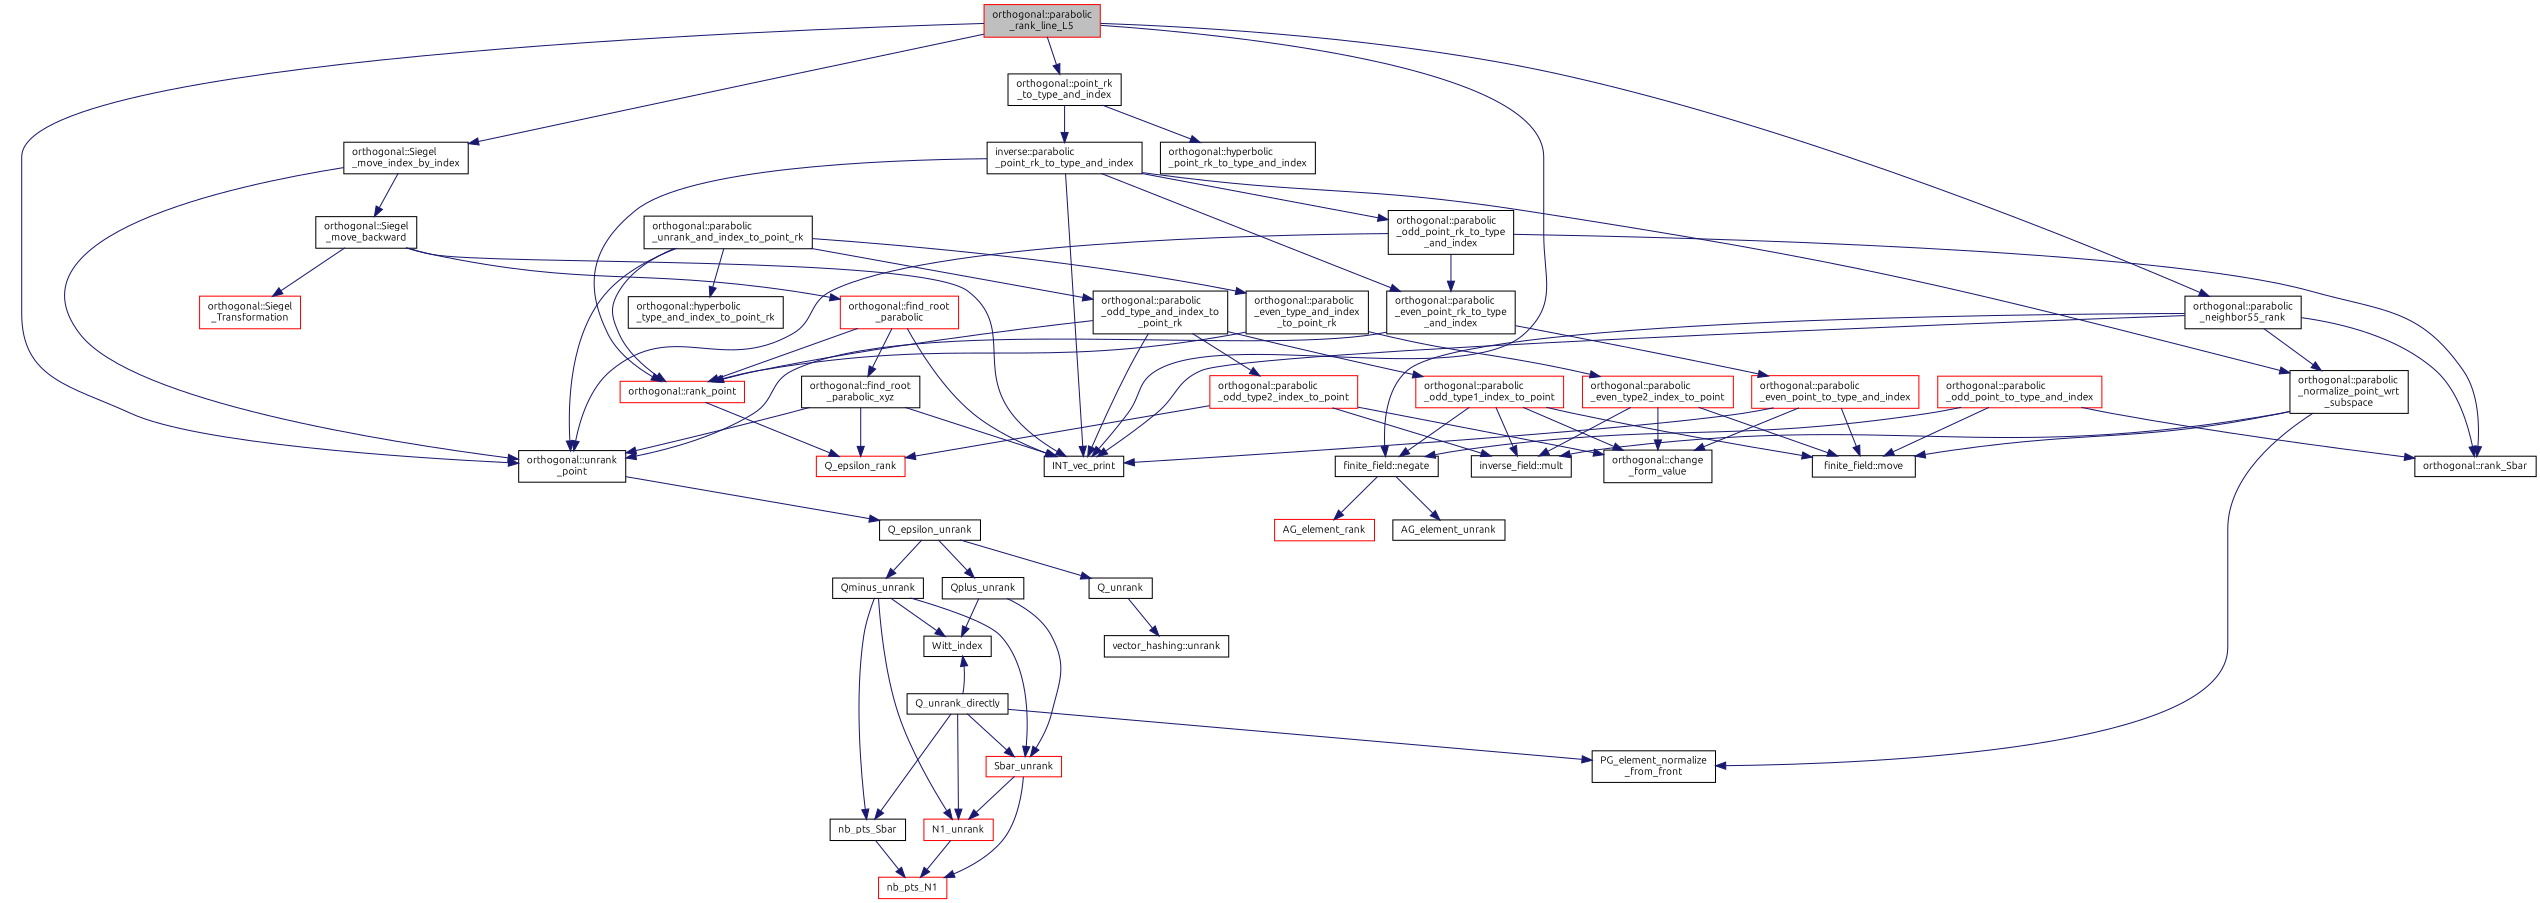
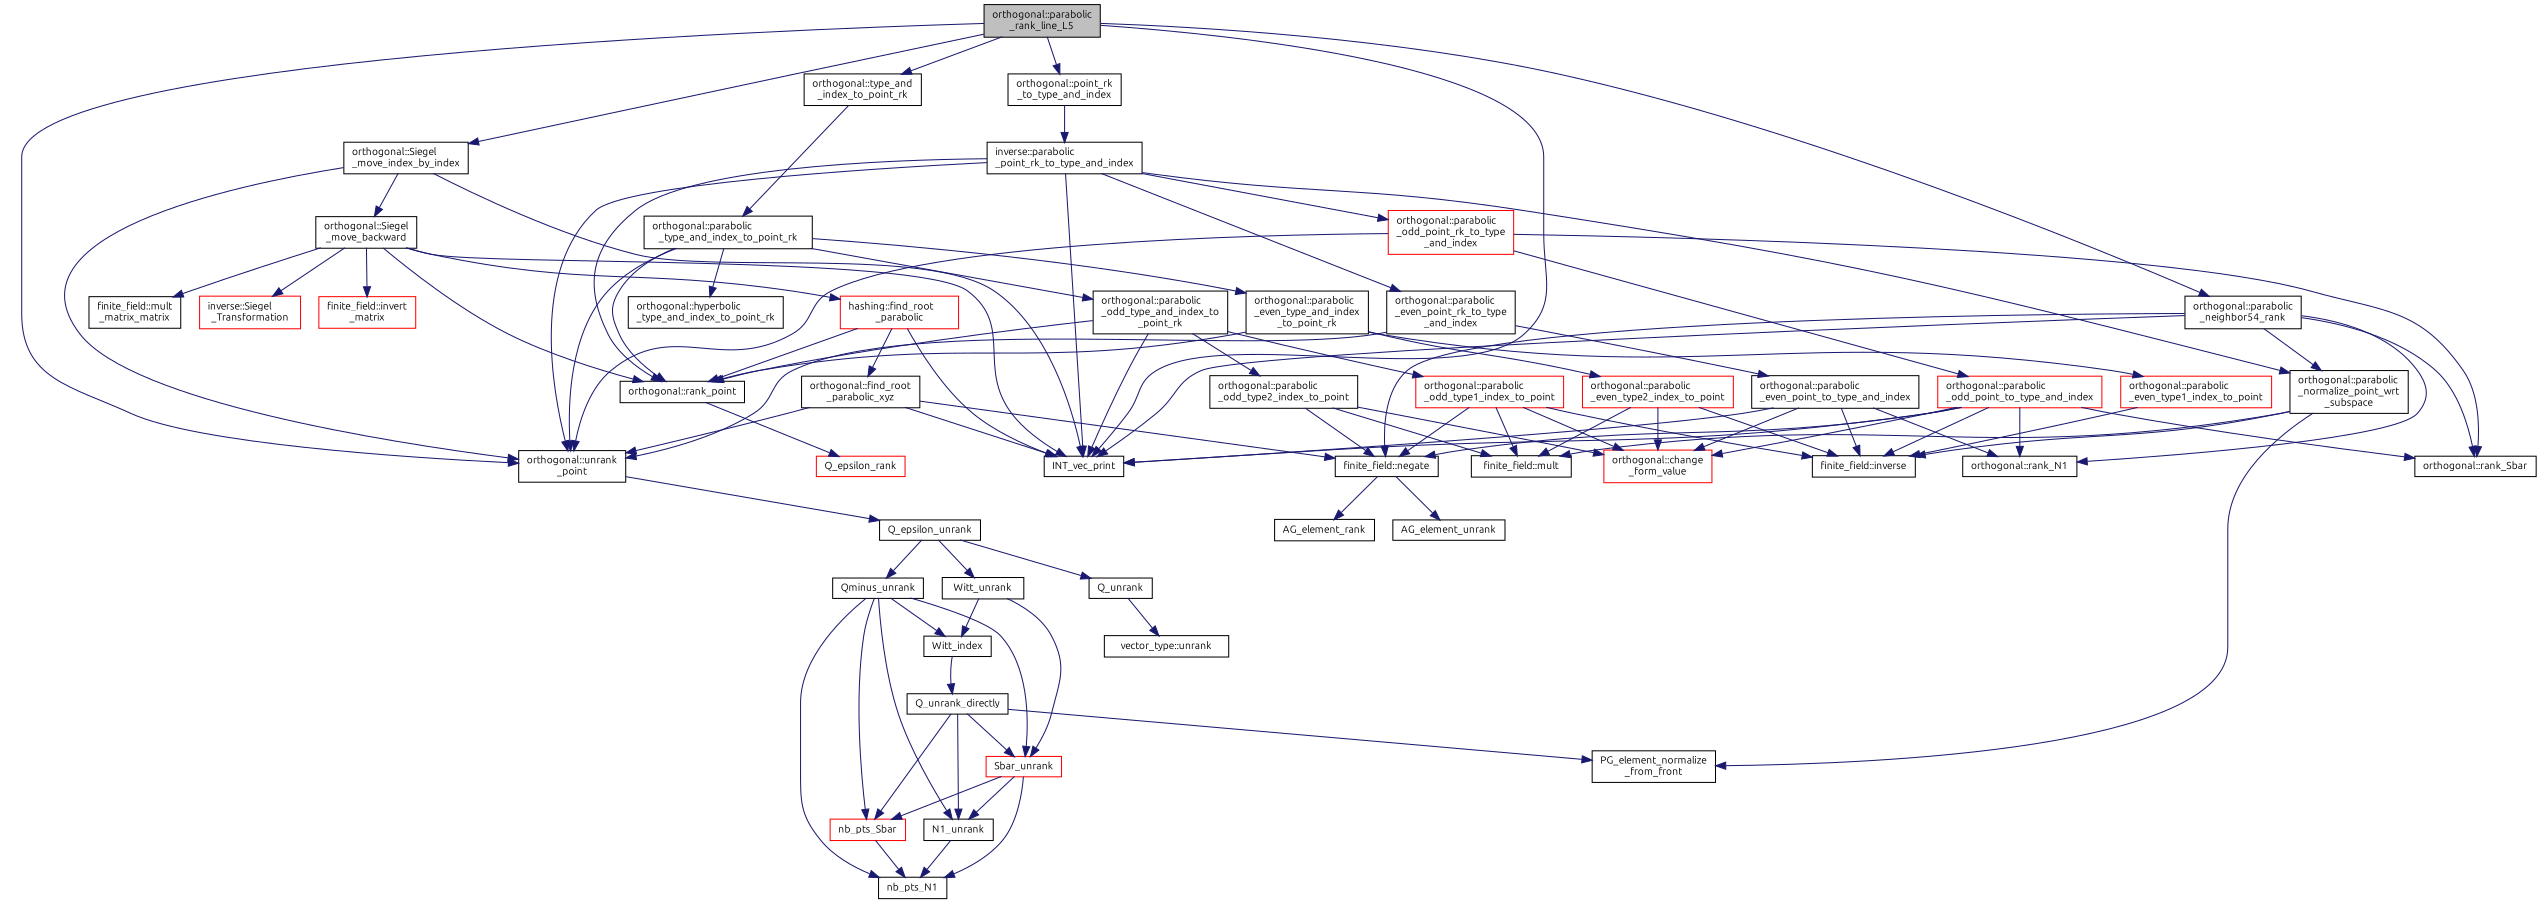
  digraph {
    fontname=Ubuntu
    rankdir=TB
    node [color=black fillcolor=white fontname=Ubuntu fontsize=10 shape=record style=filled]
    edge [color=midnightblue fontname=Ubuntu fontsize=10 labelfontname=Helvetica labelfontsize=10 style=solid]
-   n1 [color=red fillcolor=grey75 fontcolor=black height=0.2 label="orthogonal::parabolic\l_rank_line_L5" width=0.4]
+   n1 [fillcolor=grey75 fontcolor=black height=0.2 label="orthogonal::parabolic\l_rank_line_L5" width=0.4]
+   n2 [height=0.2 label="orthogonal::type_and\l_index_to_point_rk" width=0.4]
    n3 [height=0.2 label="orthogonal::unrank\l_point" width=0.4]
    n4 [height=0.2 label=INT_vec_print width=0.4]
    n5 [height=0.2 label="orthogonal::point_rk\l_to_type_and_index" width=0.4]
    n6 [height=0.2 label="orthogonal::Siegel\l_move_index_by_index" width=0.4]
-   n7 [height=0.2 label="orthogonal::parabolic\l_neighbor55_rank" width=0.4]
-   n8 [height=0.2 label="orthogonal::parabolic\l_unrank_and_index_to_point_rk" width=0.4]
+   n7 [height=0.2 label="orthogonal::parabolic\l_neighbor54_rank" width=0.4]
+   n8 [height=0.2 label="orthogonal::parabolic\l_type_and_index_to_point_rk" width=0.4]
    n9 [height=0.2 label=Q_epsilon_unrank width=0.4]
-   n10 [height=0.2 label="orthogonal::hyperbolic\l_point_rk_to_type_and_index" width=0.4]
    n11 [height=0.2 label="inverse::parabolic\l_point_rk_to_type_and_index" width=0.4]
    n12 [height=0.2 label="orthogonal::Siegel\l_move_backward" width=0.4]
    n13 [height=0.2 label="finite_field::negate" width=0.4]
    n14 [height=0.2 label="orthogonal::parabolic\l_normalize_point_wrt\l_subspace" width=0.4]
+   n15 [height=0.2 label="orthogonal::rank_N1" width=0.4]
    n16 [height=0.2 label="orthogonal::rank_Sbar" width=0.4]
    n17 [height=0.2 label="orthogonal::hyperbolic\l_type_and_index_to_point_rk" width=0.4]
-   n18 [color=red height=0.2 label="orthogonal::rank_point" width=0.4]
+   n18 [height=0.2 label="orthogonal::rank_point" width=0.4]
    n19 [height=0.2 label="orthogonal::parabolic\l_even_type_and_index\l_to_point_rk" width=0.4]
    n20 [height=0.2 label="orthogonal::parabolic\l_odd_type_and_index_to\l_point_rk" width=0.4]
    n21 [color=red height=0.2 label=Q_epsilon_rank width=0.4]
+   n22 [color=red height=0.2 label="orthogonal::parabolic\l_even_type1_index_to_point" width=0.4]
    n23 [color=red height=0.2 label="orthogonal::parabolic\l_even_type2_index_to_point" width=0.4]
    n24 [color=red height=0.2 label="orthogonal::parabolic\l_odd_type1_index_to_point" width=0.4]
-   n25 [color=red height=0.2 label="orthogonal::parabolic\l_odd_type2_index_to_point" width=0.4]
+   n25 [height=0.2 label="orthogonal::parabolic\l_odd_type2_index_to_point" width=0.4]
    n26 [height=0.2 label=Q_unrank width=0.4]
-   n27 [height=0.2 label=Qplus_unrank width=0.4]
+   n27 [height=0.2 label=Witt_unrank width=0.4]
    n28 [height=0.2 label=Qminus_unrank width=0.4]
-   n29 [height=0.2 label="vector_hashing::unrank" width=0.4]
+   n29 [height=0.2 label="vector_type::unrank" width=0.4]
    n30 [height=0.2 label=Witt_index width=0.4]
    n31 [color=red height=0.2 label=Sbar_unrank width=0.4]
-   n32 [height=0.2 label=nb_pts_Sbar width=0.4]
-   n33 [color=red height=0.2 label=N1_unrank width=0.4]
-   n34 [color=red height=0.2 label=nb_pts_N1 width=0.4]
+   n32 [color=red height=0.2 label=nb_pts_Sbar width=0.4]
+   n33 [height=0.2 label=N1_unrank width=0.4]
+   n34 [height=0.2 label=nb_pts_N1 width=0.4]
    n35 [height=0.2 label=Q_unrank_directly width=0.4]
    n36 [height=0.2 label="PG_element_normalize\l_from_front" width=0.4]
-   n37 [height=0.2 label="finite_field::move" width=0.4]
-   n38 [height=0.2 label="orthogonal::change\l_form_value" width=0.4]
-   n39 [height=0.2 label="inverse_field::mult" width=0.4]
+   n37 [height=0.2 label="finite_field::inverse" width=0.4]
+   n38 [color=red height=0.2 label="orthogonal::change\l_form_value" width=0.4]
+   n39 [height=0.2 label="finite_field::mult" width=0.4]
    n40 [height=0.2 label=AG_element_unrank width=0.4]
-   n41 [color=red height=0.2 label=AG_element_rank width=0.4]
+   n41 [height=0.2 label=AG_element_rank width=0.4]
    n42 [height=0.2 label="orthogonal::parabolic\l_even_point_rk_to_type\l_and_index" width=0.4]
-   n43 [height=0.2 label="orthogonal::parabolic\l_odd_point_rk_to_type\l_and_index" width=0.4]
-   n44 [color=red height=0.2 label="orthogonal::parabolic\l_even_point_to_type_and_index" width=0.4]
+   n43 [color=red height=0.2 label="orthogonal::parabolic\l_odd_point_rk_to_type\l_and_index" width=0.4]
+   n44 [height=0.2 label="orthogonal::parabolic\l_even_point_to_type_and_index" width=0.4]
    n45 [color=red height=0.2 label="orthogonal::parabolic\l_odd_point_to_type_and_index" width=0.4]
-   n46 [color=red height=0.2 label="orthogonal::find_root\l_parabolic" width=0.4]
-   n47 [color=red height=0.2 label="orthogonal::Siegel\l_Transformation" width=0.4]
+   n46 [color=red height=0.2 label="hashing::find_root\l_parabolic" width=0.4]
+   n47 [color=red height=0.2 label="inverse::Siegel\l_Transformation" width=0.4]
+   n48 [color=red height=0.2 label="finite_field::invert\l_matrix" width=0.4]
+   n49 [height=0.2 label="finite_field::mult\l_matrix_matrix" width=0.4]
    n50 [height=0.2 label="orthogonal::find_root\l_parabolic_xyz" width=0.4]
+   n1 -> n2
    n1 -> n3
    n1 -> n4
    n1 -> n5
    n1 -> n6
    n1 -> n7
+   n2 -> n8
    n3 -> n9
-   n5 -> n10
    n5 -> n11
    n6 -> n3
+   n6 -> n4
    n6 -> n12
    n7 -> n4
    n7 -> n13
    n7 -> n14
+   n7 -> n15
    n7 -> n16
    n8 -> n3
    n8 -> n17
    n8 -> n18
    n8 -> n19
    n8 -> n20
    n9 -> n26
    n9 -> n27
    n9 -> n28
+   n11 -> n3
    n11 -> n4
    n11 -> n14
    n11 -> n18
    n11 -> n42
    n11 -> n43
    n12 -> n4
+   n12 -> n18
    n12 -> n46
    n12 -> n47
+   n12 -> n48
+   n12 -> n49
    n13 -> n40
    n13 -> n41
    n14 -> n36
    n14 -> n37
    n14 -> n39
    n18 -> n21
    n19 -> n18
+   n19 -> n22
    n19 -> n23
    n20 -> n4
    n20 -> n18
    n20 -> n24
    n20 -> n25
+   n22 -> n37
    n23 -> n37
    n23 -> n38
    n23 -> n39
    n24 -> n13
    n24 -> n37
    n24 -> n38
    n24 -> n39
-   n25 -> n21
+   n25 -> n13
    n25 -> n38
    n25 -> n39
    n26 -> n29
    n27 -> n30
    n27 -> n31
    n28 -> n30
    n28 -> n31
    n28 -> n32
    n28 -> n33
+   n28 -> n34
+   n31 -> n32
    n31 -> n33
    n31 -> n34
    n32 -> n34
    n33 -> n34
-   n35 -> n30
+   n30 -> n35
    n35 -> n31
    n35 -> n32
    n35 -> n33
    n35 -> n36
    n42 -> n3
    n42 -> n44
    n43 -> n3
    n43 -> n16
-   n43 -> n42
+   n43 -> n45
    n44 -> n4
+   n44 -> n15
    n44 -> n37
    n44 -> n38
+   n45 -> n4
    n45 -> n13
+   n45 -> n15
    n45 -> n16
    n45 -> n37
+   n45 -> n38
    n46 -> n4
    n46 -> n18
    n46 -> n50
    n50 -> n3
    n50 -> n4
-   n50 -> n21
+   n50 -> n13
  }
